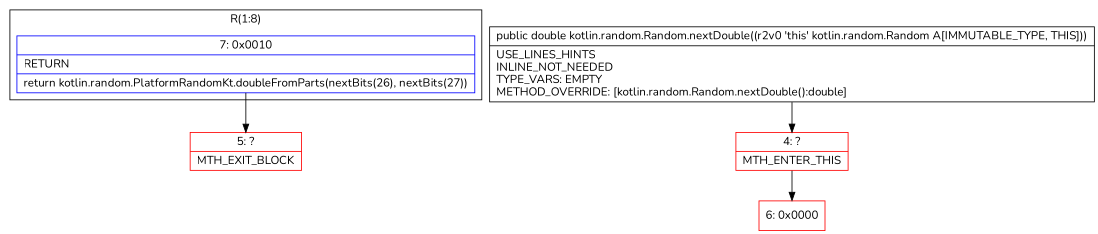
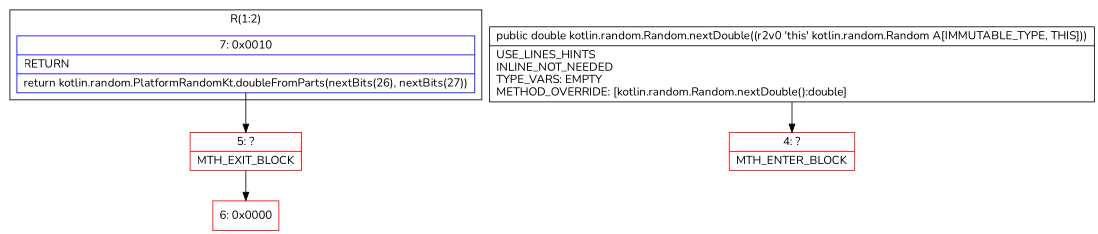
  digraph {
    fontname=Nunito
    node [color=red fontname=Nunito shape=record]
    edge [fontname=Nunito]
    n1 [color=blue label="{7\:\ 0x0010|RETURN\l|return kotlin.random.PlatformRandomKt.doubleFromParts(nextBits(26), nextBits(27))\l}"]
    n2 [label="{5\:\ ?|MTH_EXIT_BLOCK\l}"]
-   n3 [label="{4\:\ ?|MTH_ENTER_THIS\l}"]
+   n3 [label="{4\:\ ?|MTH_ENTER_BLOCK\l}"]
    n4 [label="{6\:\ 0x0000}"]
    n5 [label="{public double kotlin.random.Random.nextDouble((r2v0 'this' kotlin.random.Random A[IMMUTABLE_TYPE, THIS]))  | USE_LINES_HINTS\lINLINE_NOT_NEEDED\lTYPE_VARS: EMPTY\lMETHOD_OVERRIDE: [kotlin.random.Random.nextDouble():double]\l}" color=""]
    subgraph cluster_1 {
-     label="R(1:8)"
+     label="R(1:2)"
      n1
    }
    n1 -> n2
-   n3 -> n4
+   n2 -> n4
    n5 -> n3
  }
